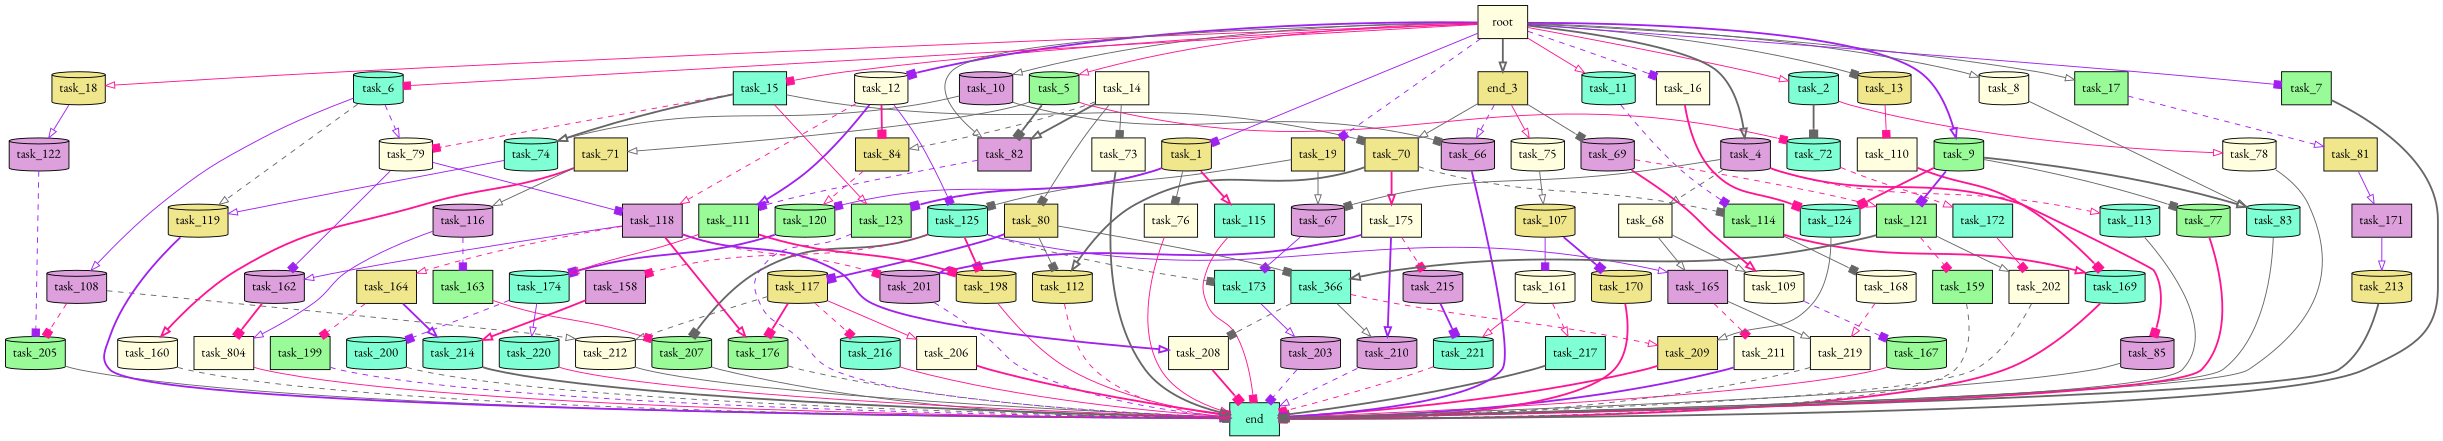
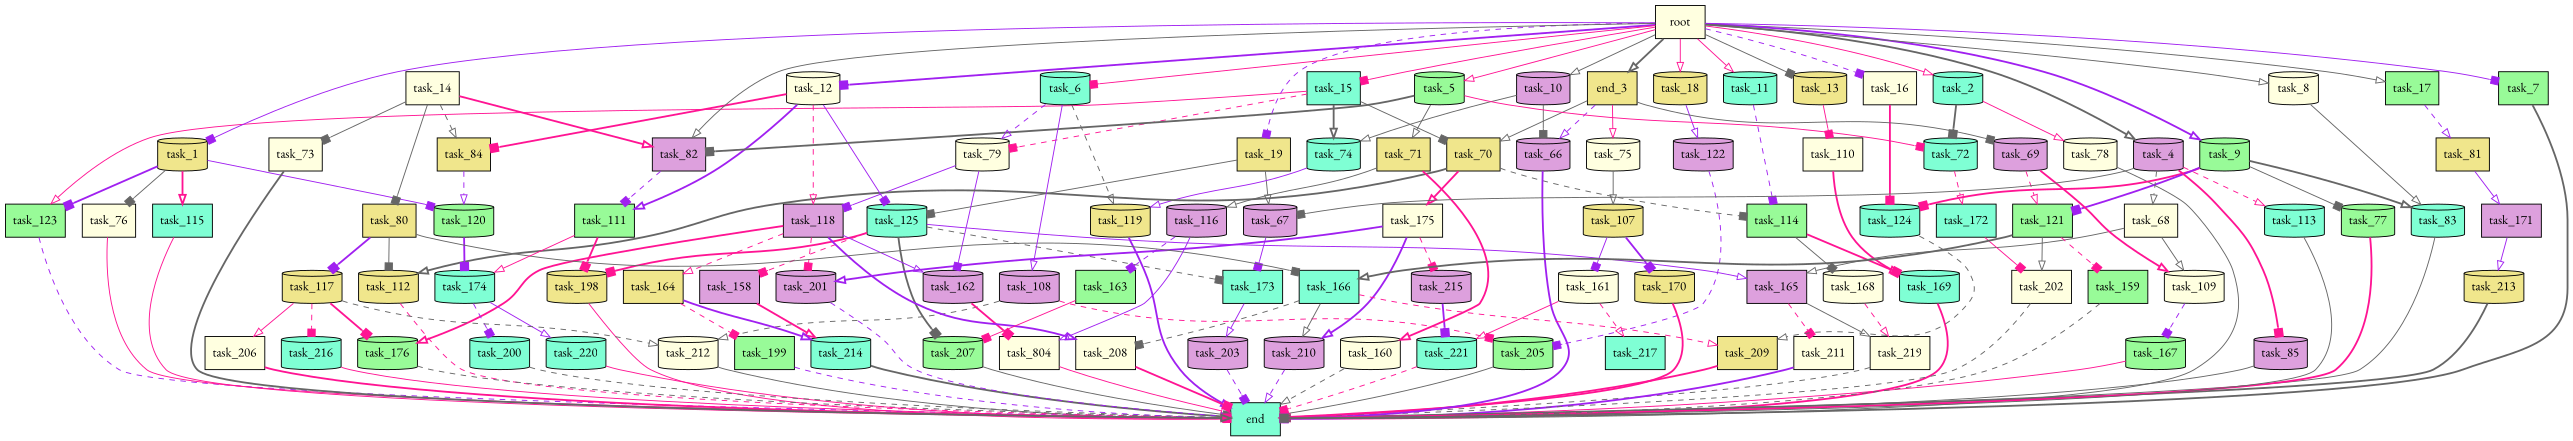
  digraph {
    fontname="EB Garamond"
    node [fillcolor=lightyellow fontname="EB Garamond" shape=cylinder style=filled]
    edge [arrowhead=onormal color=gray40 fontname="EB Garamond" style=solid]
    task_214 [fillcolor=aquamarine]
    end [fillcolor=aquamarine shape=box]
    task_19 [fillcolor=khaki shape=box]
    task_67 [fillcolor=plum]
    task_125 [fillcolor=aquamarine]
    task_173 [fillcolor=aquamarine shape=box]
    task_207 [fillcolor=palegreen]
    task_165 [fillcolor=plum shape=box]
    task_158 [fillcolor=plum shape=box]
    task_198 [fillcolor=khaki]
    task_108 [fillcolor=plum]
    task_212
    task_205 [fillcolor=palegreen]
    task_167 [fillcolor=palegreen]
    task_109
    task_15 [fillcolor=aquamarine shape=box]
    task_79
    task_74 [fillcolor=aquamarine]
    task_123 [fillcolor=palegreen shape=box]
    task_70 [fillcolor=khaki shape=box]
    task_162 [fillcolor=plum]
    task_118 [fillcolor=plum shape=box]
    task_119 [fillcolor=khaki]
    task_114 [fillcolor=palegreen shape=box]
    task_175 [shape=box]
    task_112 [fillcolor=khaki]
    task_168
    task_169 [fillcolor=aquamarine]
    task_219 [shape=box]
    task_18 [fillcolor=khaki]
    task_122 [fillcolor=plum]
    task_176 [fillcolor=palegreen]
    n33 [label=task_804 shape=box]
    task_208 [shape=box]
    task_201 [fillcolor=plum]
    task_164 [fillcolor=khaki shape=box]
    task_209 [fillcolor=khaki shape=box]
    task_210 [fillcolor=plum]
    task_16 [shape=box]
    task_124 [fillcolor=aquamarine]
    task_110 [shape=box]
    task_68 [shape=box]
    task_211 [shape=box]
    task_217 [fillcolor=aquamarine shape=box]
    task_1 [fillcolor=khaki]
    task_76 [shape=box]
    task_115 [fillcolor=aquamarine shape=box]
    task_120 [fillcolor=palegreen]
    task_174 [fillcolor=aquamarine]
    task_220 [fillcolor=aquamarine]
    task_83 [fillcolor=aquamarine]
    task_72 [fillcolor=aquamarine]
    task_172 [fillcolor=aquamarine shape=box]
    task_202 [shape=box]
    task_84 [fillcolor=khaki shape=box]
    task_11 [fillcolor=aquamarine]
    task_171 [fillcolor=plum shape=box]
    task_213 [fillcolor=khaki]
    task_107 [fillcolor=khaki]
    task_170 [fillcolor=khaki]
    task_161
    task_221 [fillcolor=aquamarine]
    task_2 [fillcolor=aquamarine]
    task_78
    task_10 [fillcolor=plum]
    task_66 [fillcolor=plum]
    task_85 [fillcolor=plum]
-   task_166 [fillcolor=aquamarine shape=box label=task_366]
+   task_166 [fillcolor=aquamarine shape=box]
    task_81 [fillcolor=khaki shape=box]
    task_17 [fillcolor=palegreen shape=box]
    task_200 [fillcolor=aquamarine]
    task_199 [fillcolor=palegreen shape=box]
    task_203 [fillcolor=plum]
    task_13 [fillcolor=khaki]
    task_77 [fillcolor=palegreen]
    task_159 [fillcolor=palegreen shape=box]
    task_215 [fillcolor=plum]
    task_80 [fillcolor=khaki shape=box]
    task_117 [fillcolor=khaki]
    task_206 [shape=box]
    task_216 [fillcolor=aquamarine]
    task_9 [fillcolor=palegreen]
    task_121 [fillcolor=palegreen shape=box]
    task_163 [fillcolor=palegreen shape=box]
    task_160
    task_69 [fillcolor=plum]
    task_12
    task_111 [fillcolor=palegreen shape=box]
    task_82 [fillcolor=plum shape=box]
    n90 [fillcolor=khaki label=end_3 shape=box]
    task_75
    task_5 [fillcolor=palegreen]
    task_71 [fillcolor=khaki shape=box]
    task_116 [fillcolor=plum]
    task_8
    task_73 [shape=box]
    task_14 [shape=box]
    task_4 [fillcolor=plum]
    task_113 [fillcolor=aquamarine]
    root [shape=box]
    task_6 [fillcolor=aquamarine]
    task_7 [fillcolor=palegreen shape=box]
    task_214 -> end [style=bold]
    task_19 -> task_67
    task_19 -> task_125 [arrowhead=box]
    task_67 -> task_173 [arrowhead=box color=purple]
    task_125 -> task_173 [arrowhead=box style=dashed]
    task_125 -> task_207 [arrowhead=box style=bold]
    task_125 -> task_165 [color=purple]
    task_125 -> task_158 [arrowhead=box color=deeppink style=dashed]
    task_125 -> task_198 [arrowhead=box color=deeppink style=bold]
    task_173 -> task_203 [color=purple]
    task_207 -> end [arrowhead=box]
    task_165 -> task_219
    task_165 -> task_211 [arrowhead=box color=deeppink style=dashed]
    task_158 -> task_214 [color=deeppink style=bold]
    task_198 -> end [arrowhead=box color=deeppink]
    task_108 -> task_212 [style=dashed]
    task_108 -> task_205 [arrowhead=box color=deeppink style=dashed]
    task_212 -> end [arrowhead=box]
    task_205 -> end [arrowhead=box]
    task_167 -> end [color=deeppink]
    task_109 -> task_167 [arrowhead=box color=purple style=dashed]
    task_15 -> task_79 [arrowhead=box color=deeppink style=dashed]
    task_15 -> task_74 [style=bold]
    task_15 -> task_123 [color=deeppink]
    task_15 -> task_70 [arrowhead=box]
    task_79 -> task_162 [arrowhead=box color=purple]
    task_79 -> task_118 [arrowhead=box color=purple]
    task_74 -> task_119 [color=purple]
    task_123 -> end [arrowhead=box color=purple style=dashed]
    task_70 -> task_114 [arrowhead=box style=dashed]
    task_70 -> task_175 [color=deeppink style=bold]
    task_70 -> task_112 [style=bold]
    task_162 -> n33 [arrowhead=box color=deeppink style=bold]
    task_118 -> task_162 [color=purple]
    task_118 -> task_176 [color=deeppink style=bold]
    task_118 -> task_208 [color=purple style=bold]
    task_118 -> task_201 [arrowhead=box color=deeppink style=dashed]
    task_118 -> task_164 [color=deeppink style=dashed]
    task_119 -> end [color=purple style=bold]
    task_114 -> task_168 [arrowhead=box]
    task_114 -> task_169 [color=deeppink style=bold]
    task_175 -> task_201 [color=purple style=bold]
    task_175 -> task_210 [color=purple style=bold]
    task_175 -> task_215 [arrowhead=box color=deeppink style=dashed]
    task_112 -> end [color=deeppink style=dashed]
    task_168 -> task_219 [color=deeppink style=dashed]
    task_169 -> end [arrowhead=box color=deeppink style=bold]
    task_219 -> end [style=dashed]
    task_18 -> task_122 [color=purple]
    task_122 -> task_205 [arrowhead=box color=purple style=dashed]
    task_176 -> end [arrowhead=box style=dashed]
    n33 -> end [color=deeppink]
    task_208 -> end [arrowhead=box color=deeppink style=bold]
    task_201 -> end [color=purple style=dashed]
    task_164 -> task_214 [color=purple style=bold]
    task_164 -> task_199 [arrowhead=box color=deeppink style=dashed]
    task_209 -> end [color=deeppink style=bold]
    task_210 -> end [color=purple style=dashed]
    task_16 -> task_124 [arrowhead=box color=deeppink style=bold]
-   task_124 -> task_209
+   task_124 -> task_209 [style=dashed]
    task_110 -> task_169 [arrowhead=box color=deeppink style=bold]
    task_68 -> task_165
    task_68 -> task_109
    task_211 -> end [arrowhead=box color=purple style=bold]
-   task_217 -> end [style=bold]
    task_1 -> task_123 [arrowhead=box color=purple style=bold]
    task_1 -> task_76 [arrowhead=box]
    task_1 -> task_115 [color=deeppink style=bold]
    task_1 -> task_120 [arrowhead=box color=purple]
    task_76 -> end [color=deeppink]
    task_115 -> end [arrowhead=box color=deeppink]
    task_120 -> task_174 [arrowhead=box color=purple style=bold]
    task_174 -> task_220 [color=purple]
    task_174 -> task_200 [arrowhead=box color=purple style=dashed]
    task_220 -> end [arrowhead=box color=deeppink]
    task_83 -> end [arrowhead=box]
    task_72 -> task_172 [color=deeppink style=dashed]
    task_172 -> task_202 [arrowhead=box color=deeppink]
    task_202 -> end [arrowhead=box style=dashed]
-   task_84 -> task_120 [color=deeppink style=dashed]
+   task_84 -> task_120 [color=purple style=dashed]
    task_11 -> task_114 [arrowhead=box color=purple style=dashed]
    task_171 -> task_213 [color=purple]
    task_213 -> end [style=bold]
    task_107 -> task_170 [arrowhead=box color=purple style=bold]
    task_107 -> task_161 [arrowhead=box color=purple]
    task_170 -> end [arrowhead=box color=deeppink style=bold]
    task_161 -> task_217 [color=deeppink style=dashed]
    task_161 -> task_221 [color=deeppink]
    task_221 -> end [arrowhead=box color=deeppink style=dashed]
    task_2 -> task_72 [arrowhead=box style=bold]
    task_2 -> task_78 [color=deeppink]
    task_78 -> end
    task_10 -> task_74
    task_10 -> task_66 [arrowhead=box]
    task_66 -> end [arrowhead=box color=purple style=bold]
    task_85 -> end
    task_166 -> task_208 [arrowhead=box style=dashed]
    task_166 -> task_209 [color=deeppink style=dashed]
    task_166 -> task_210
    task_81 -> task_171 [color=purple]
    task_17 -> task_81 [color=purple style=dashed]
    task_200 -> end [arrowhead=box style=dashed]
    task_199 -> end [color=purple style=dashed]
    task_203 -> end [arrowhead=box color=purple style=dashed]
    task_13 -> task_110 [arrowhead=box color=deeppink]
    task_77 -> end [color=deeppink style=bold]
    task_159 -> end [style=dashed]
    task_215 -> task_221 [arrowhead=box color=purple style=bold]
    task_80 -> task_112 [arrowhead=box]
    task_80 -> task_166 [arrowhead=box]
    task_80 -> task_117 [arrowhead=box color=purple style=bold]
    task_117 -> task_212 [style=dashed]
    task_117 -> task_176 [arrowhead=box color=deeppink style=bold]
    task_117 -> task_206 [color=deeppink]
    task_117 -> task_216 [arrowhead=box color=deeppink style=dashed]
    task_206 -> end [arrowhead=box color=deeppink style=bold]
    task_216 -> end [color=deeppink]
    task_9 -> task_124 [arrowhead=box color=deeppink style=bold]
    task_9 -> task_83 [style=bold]
    task_9 -> task_77 [arrowhead=box]
    task_9 -> task_121 [arrowhead=box color=purple style=bold]
    task_121 -> task_202
    task_121 -> task_166 [style=bold]
    task_121 -> task_159 [arrowhead=box color=deeppink style=dashed]
    task_163 -> task_207 [arrowhead=box color=deeppink]
    task_160 -> end [style=dashed]
    task_69 -> task_109 [color=deeppink style=bold]
    task_69 -> task_121 [color=deeppink style=dashed]
    task_12 -> task_125 [arrowhead=box color=purple]
    task_12 -> task_118 [color=deeppink style=dashed]
    task_12 -> task_84 [arrowhead=box color=deeppink style=bold]
    task_12 -> task_111 [color=purple style=bold]
    task_111 -> task_198 [arrowhead=box color=deeppink style=bold]
    task_111 -> task_174 [color=deeppink]
    task_82 -> task_111 [arrowhead=box color=purple style=dashed]
    n90 -> task_70
    n90 -> task_66 [color=purple style=dashed]
    n90 -> task_69 [arrowhead=box]
    n90 -> task_75 [color=deeppink]
    task_75 -> task_107
    task_5 -> task_72 [arrowhead=box color=deeppink]
    task_5 -> task_82 [arrowhead=box style=bold]
    task_5 -> task_71
    task_71 -> task_160 [color=deeppink style=bold]
    task_71 -> task_116
    task_116 -> n33 [color=purple]
    task_116 -> task_163 [arrowhead=box color=purple style=dashed]
    task_8 -> task_83
    task_73 -> end [style=bold]
    task_14 -> task_84 [style=dashed]
    task_14 -> task_80 [arrowhead=box]
-   task_14 -> task_82 [style=bold]
+   task_14 -> task_82 [color=deeppink style=bold]
    task_14 -> task_73 [arrowhead=box]
    task_4 -> task_67 [arrowhead=box]
    task_4 -> task_68 [style=dashed]
    task_4 -> task_85 [arrowhead=box color=deeppink style=bold]
    task_4 -> task_113 [color=deeppink style=dashed]
    task_113 -> end [arrowhead=box]
    root -> task_19 [arrowhead=box color=purple style=dashed]
    root -> task_15 [arrowhead=box color=deeppink]
    root -> task_18 [color=deeppink]
    root -> task_16 [arrowhead=box color=purple style=dashed]
    root -> task_1 [arrowhead=box color=purple]
    root -> task_11 [color=deeppink]
    root -> task_2 [color=deeppink]
    root -> task_10
    root -> task_17
    root -> task_13 [arrowhead=box]
    root -> task_9 [color=purple style=bold]
    root -> task_12 [arrowhead=box color=purple style=bold]
    root -> task_82
    root -> n90 [style=bold]
    root -> task_5 [color=deeppink]
    root -> task_8
    root -> task_4 [style=bold]
    root -> task_6 [arrowhead=box color=deeppink]
    root -> task_7 [arrowhead=box color=purple]
    task_6 -> task_108 [color=purple]
    task_6 -> task_79 [color=purple style=dashed]
    task_6 -> task_119 [style=dashed]
    task_7 -> end [arrowhead=box style=bold]
  }
